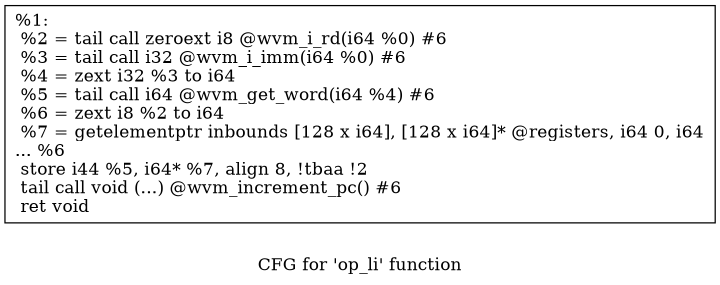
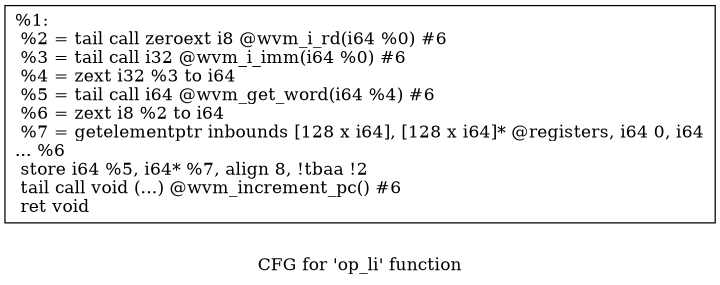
  digraph {
    label="CFG for 'op_li' function"
-   n1 [label="{%1:\l  %2 = tail call zeroext i8 @wvm_i_rd(i64 %0) #6\l  %3 = tail call i32 @wvm_i_imm(i64 %0) #6\l  %4 = zext i32 %3 to i64\l  %5 = tail call i64 @wvm_get_word(i64 %4) #6\l  %6 = zext i8 %2 to i64\l  %7 = getelementptr inbounds [128 x i64], [128 x i64]* @registers, i64 0, i64\l... %6\l  store i44 %5, i64* %7, align 8, !tbaa !2\l  tail call void (...) @wvm_increment_pc() #6\l  ret void\l}" shape=record color=black]
+   n1 [label="{%1:\l  %2 = tail call zeroext i8 @wvm_i_rd(i64 %0) #6\l  %3 = tail call i32 @wvm_i_imm(i64 %0) #6\l  %4 = zext i32 %3 to i64\l  %5 = tail call i64 @wvm_get_word(i64 %4) #6\l  %6 = zext i8 %2 to i64\l  %7 = getelementptr inbounds [128 x i64], [128 x i64]* @registers, i64 0, i64\l... %6\l  store i64 %5, i64* %7, align 8, !tbaa !2\l  tail call void (...) @wvm_increment_pc() #6\l  ret void\l}" shape=record color=black]
  }
